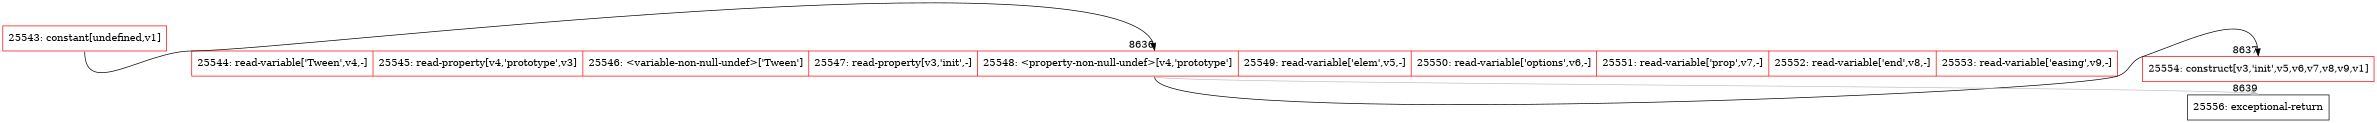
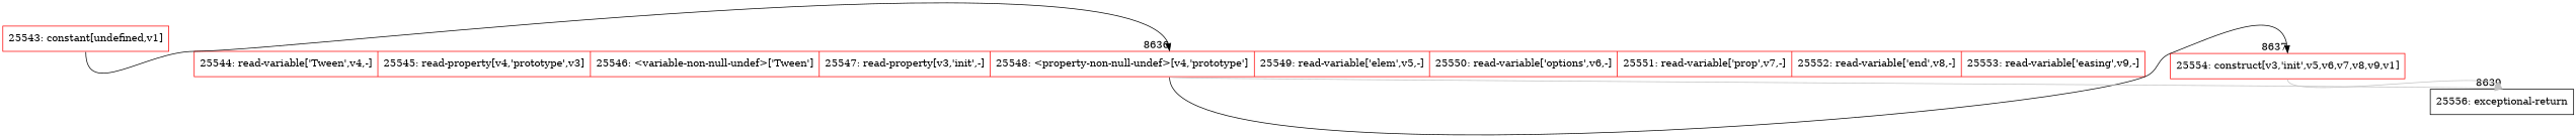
  digraph {
    rankdir=LR
    node [color=red shape=record]
    edge [headport=n tailport=s]
    n1 [label="{25543: constant[undefined,v1]}"]
    n2 [label="{25544: read-variable['Tween',v4,-]|25545: read-property[v4,'prototype',v3]|25546: \<variable-non-null-undef\>['Tween']|25547: read-property[v3,'init',-]|25548: \<property-non-null-undef\>[v4,'prototype']|25549: read-variable['elem',v5,-]|25550: read-variable['options',v6,-]|25551: read-variable['prop',v7,-]|25552: read-variable['end',v8,-]|25553: read-variable['easing',v9,-]}"]
    n3 [label="{25554: construct[v3,'init',v5,v6,v7,v8,v9,v1]}"]
    n4 [color=black label="{25556: exceptional-return}"]
    n1 -> n2 [headlabel="      8636"]
    n2 -> n3 [headlabel="      8637"]
    n2 -> n4 [color=gray headlabel="      8639"]
+   n3 -> n4 [color=gray]
  }
